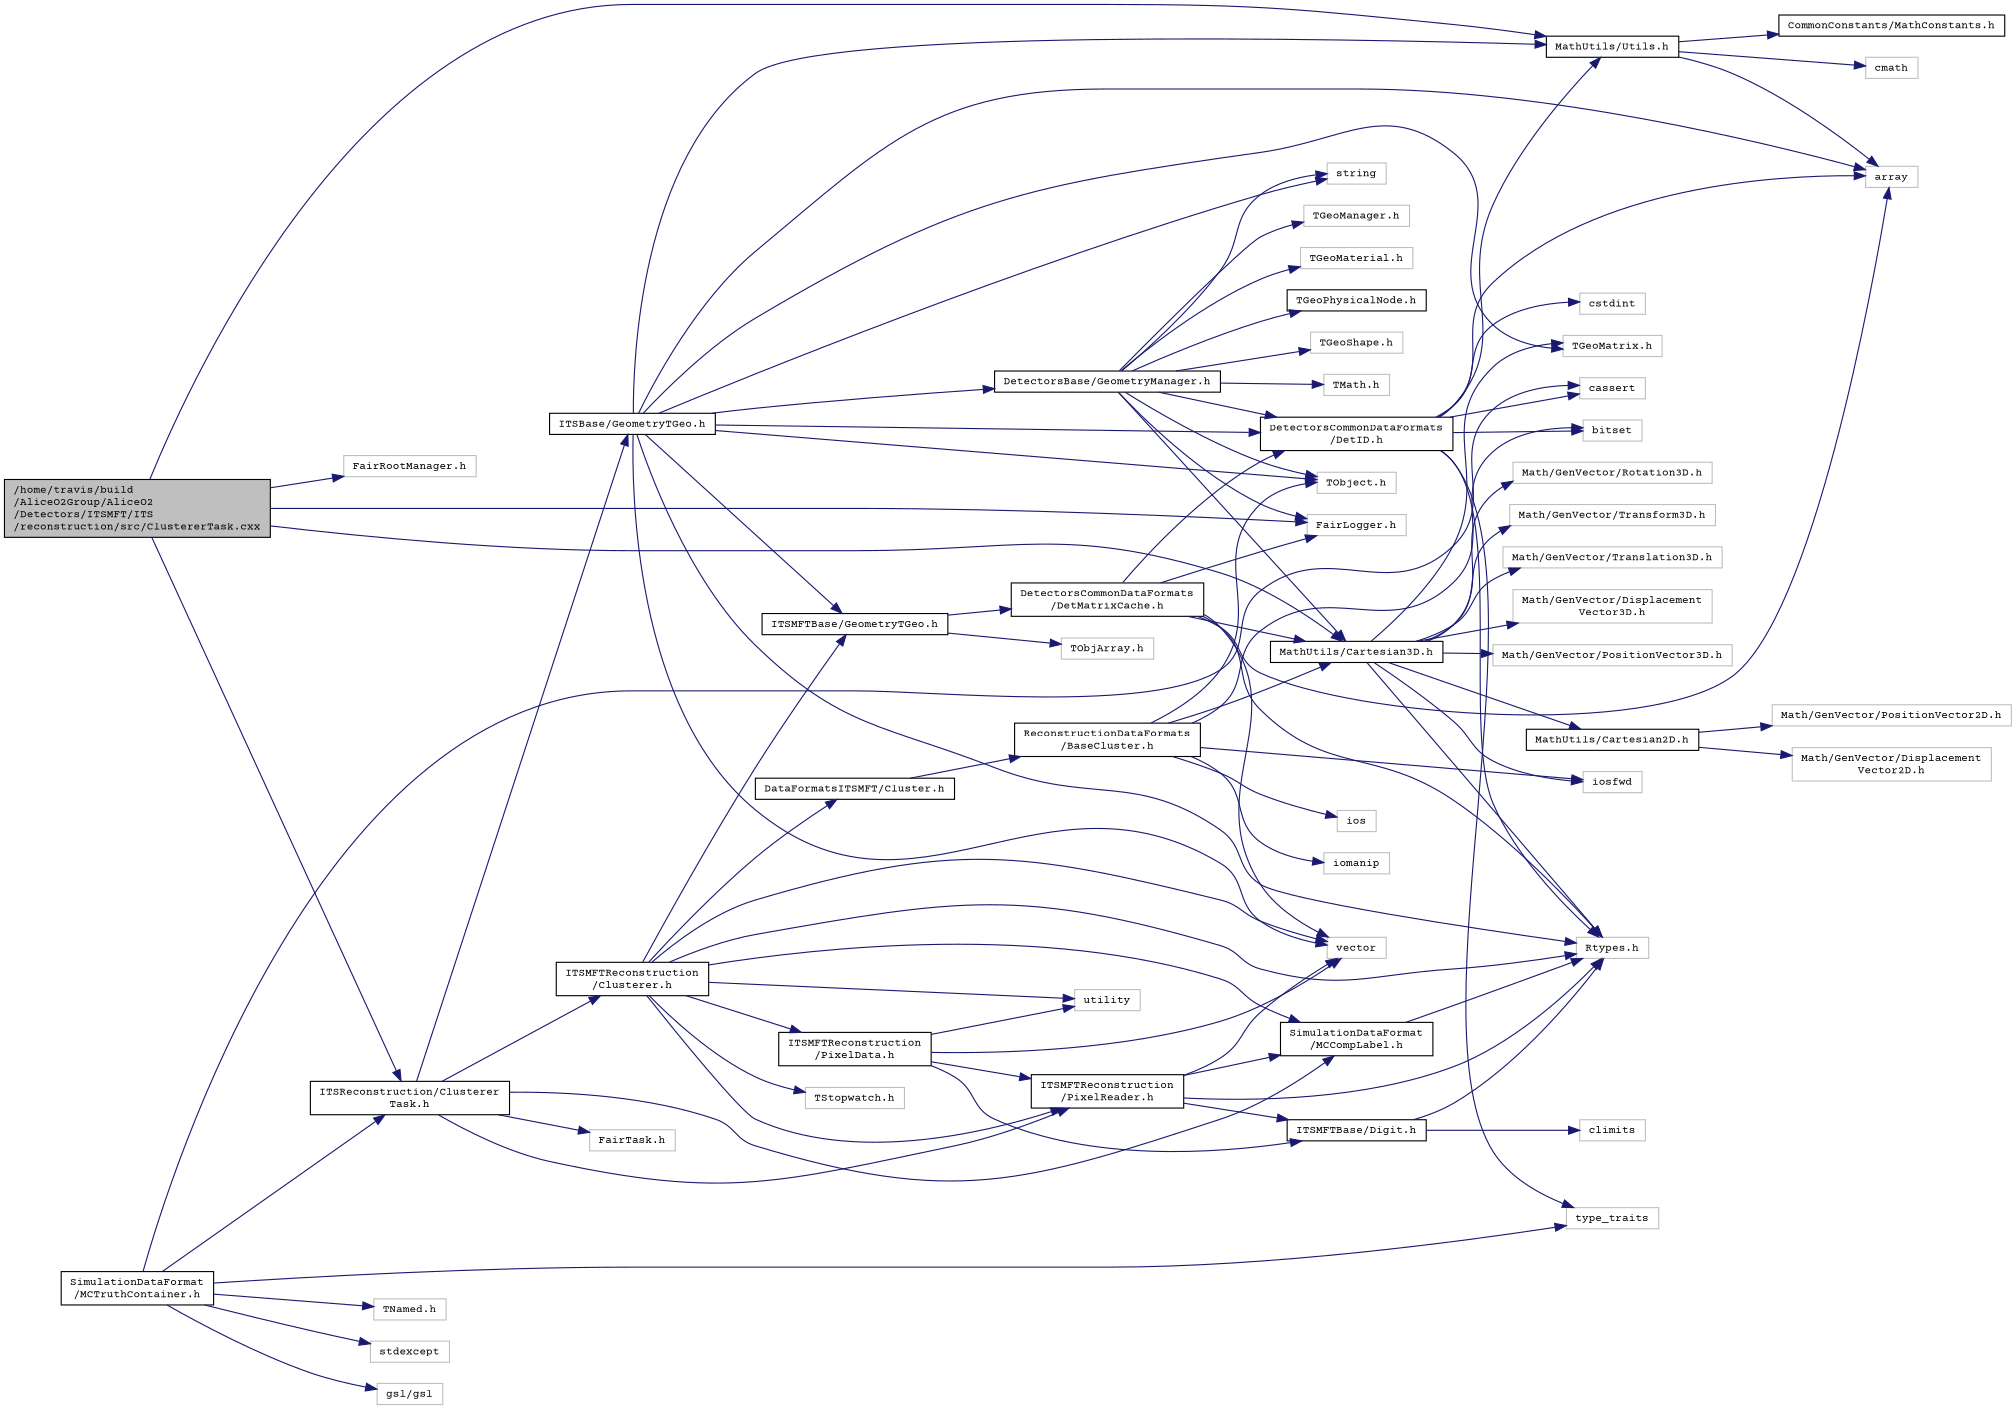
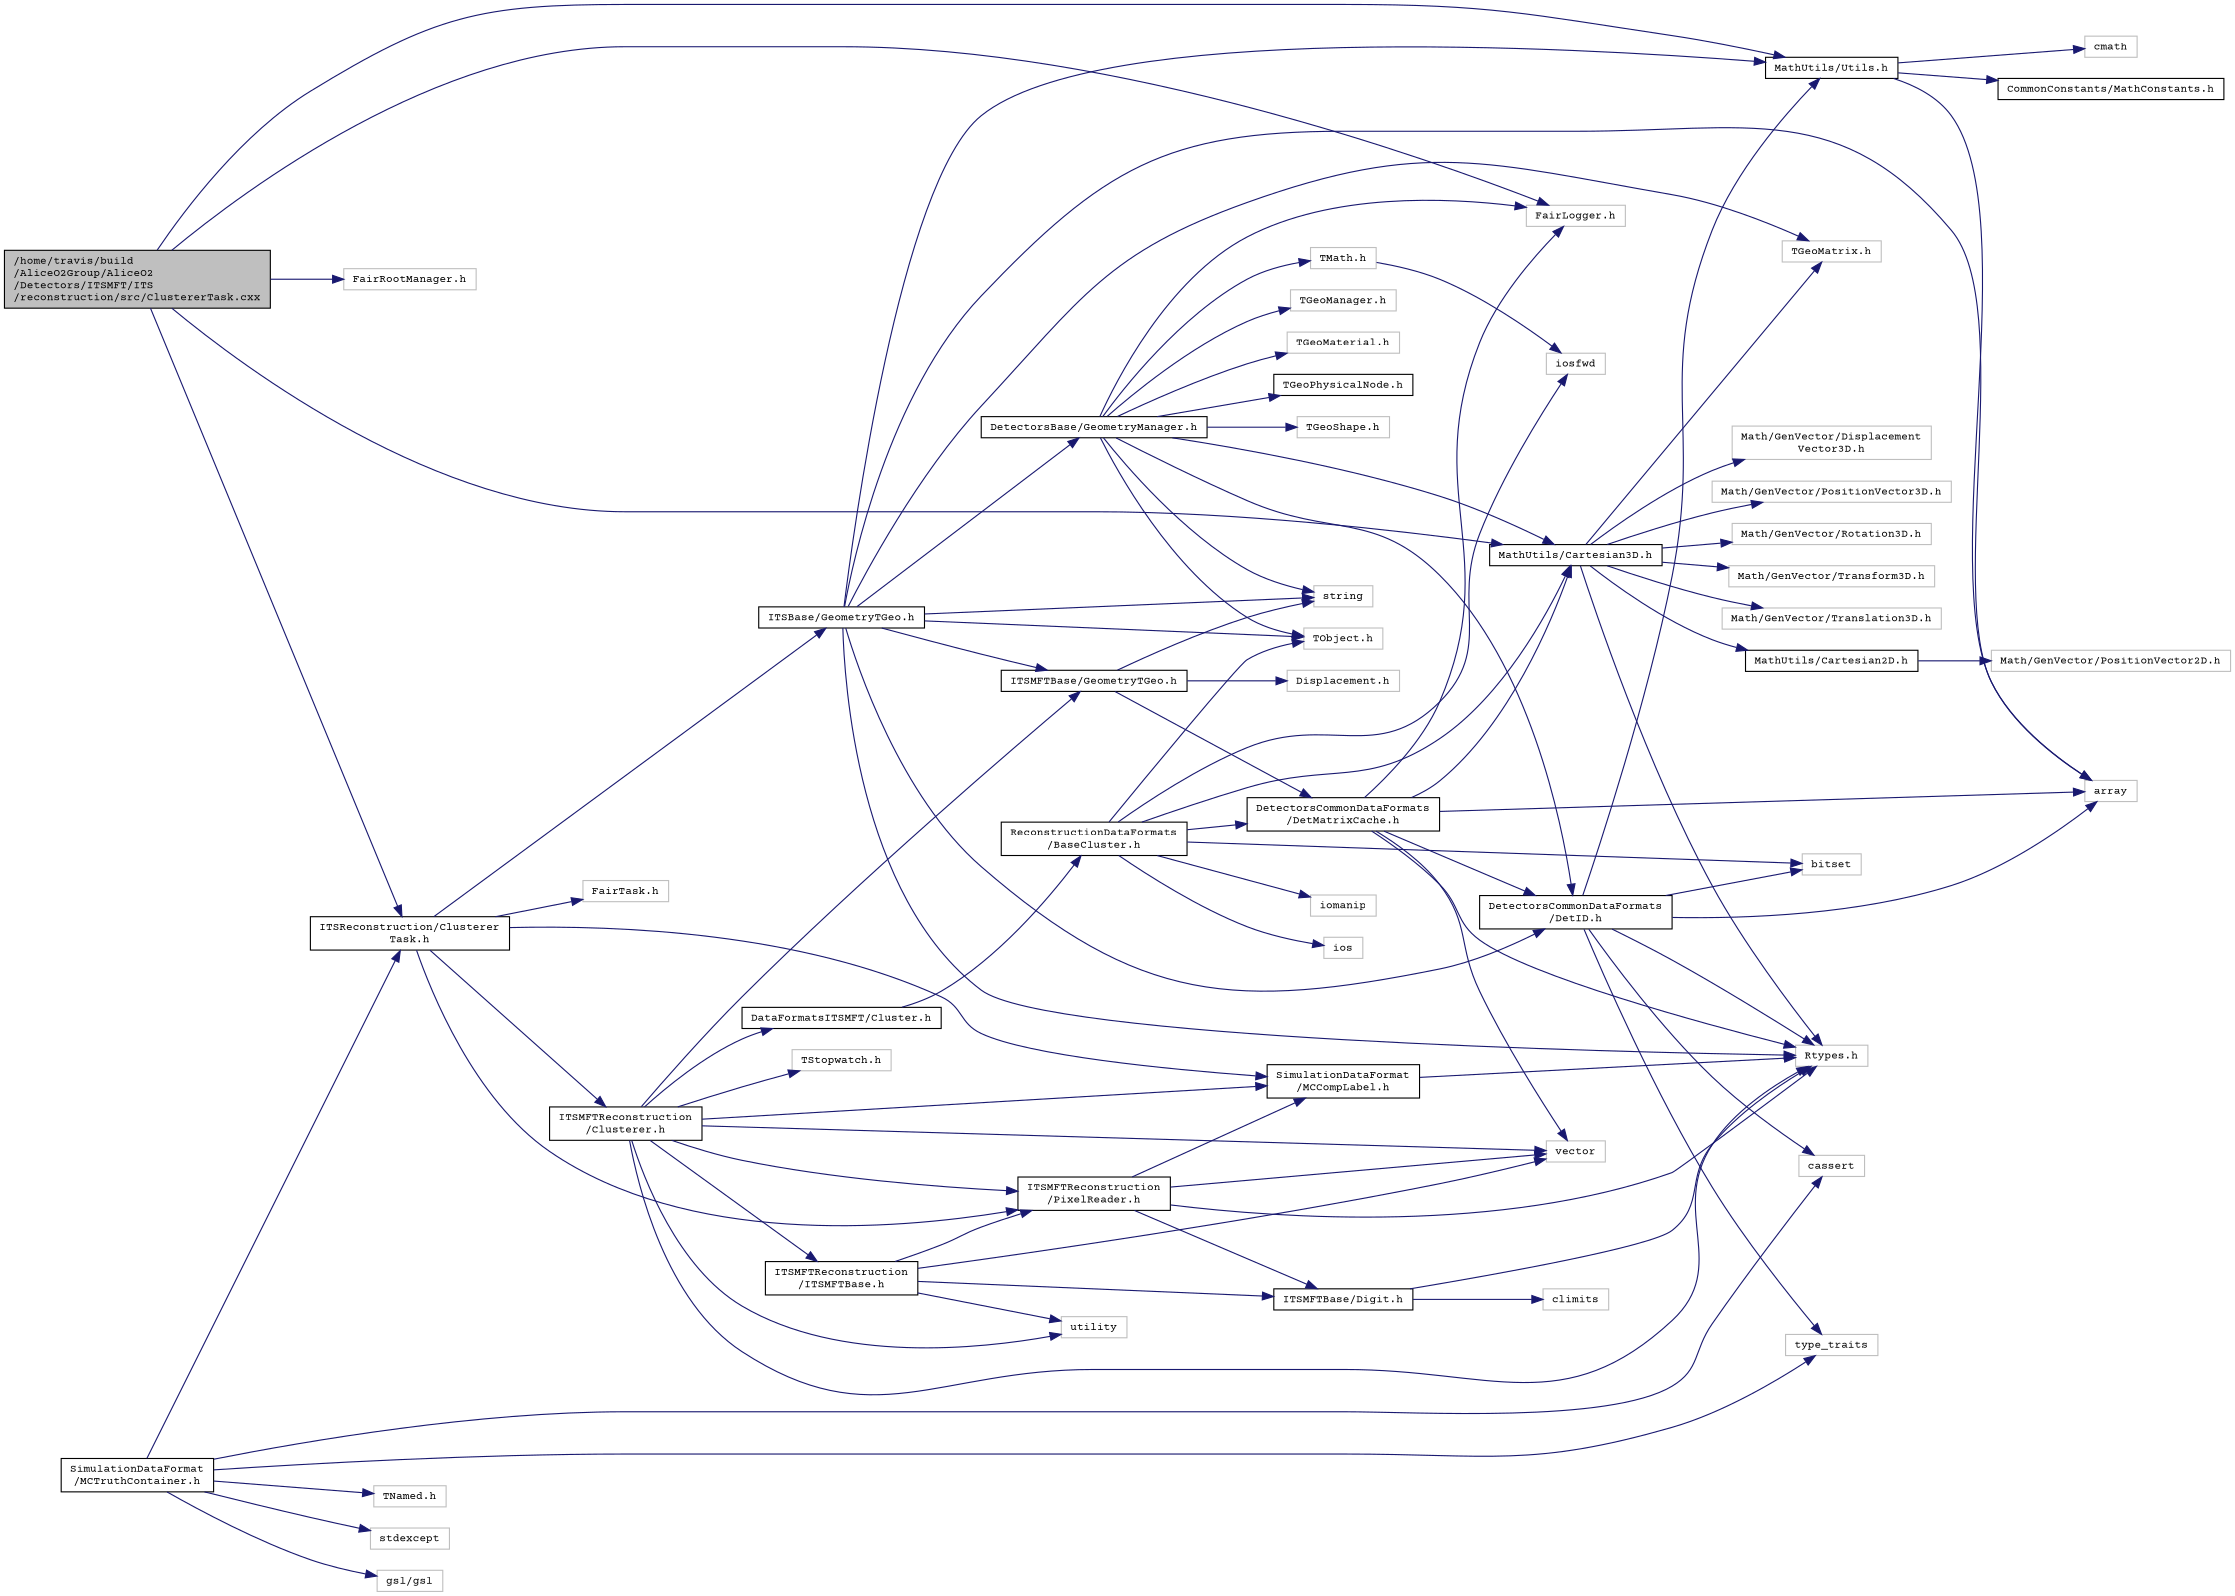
  digraph {
    fontname="Courier Prime"
    rankdir=LR
    node [color=grey75 fontname="Courier Prime" fontsize=10 shape=record]
    edge [color=midnightblue fontname="Courier Prime" fontsize=10 labelfontname=Helvetica labelfontsize=10 style=solid]
    n1 [color=black fillcolor=grey75 fontcolor=black height=0.2 label="/home/travis/build\l/AliceO2Group/AliceO2\l/Detectors/ITSMFT/ITS\l/reconstruction/src/ClustererTask.cxx" style=filled width=0.4]
    n2 [color=black height=0.2 label="ITSReconstruction/Clusterer\lTask.h" width=0.4]
    n3 [color=black height=0.2 label="MathUtils/Utils.h" width=0.4]
    n4 [height=0.2 label="FairLogger.h" width=0.4]
    n5 [color=black height=0.2 label="MathUtils/Cartesian3D.h" width=0.4]
    n6 [height=0.2 label="FairRootManager.h" width=0.4]
    n7 [height=0.2 label="FairTask.h" width=0.4]
    n8 [color=black height=0.2 label="ITSBase/GeometryTGeo.h" width=0.4]
    n9 [color=black height=0.2 label="ITSMFTReconstruction\l/PixelReader.h" width=0.4]
    n10 [color=black height=0.2 label="SimulationDataFormat\l/MCCompLabel.h" width=0.4]
    n11 [color=black height=0.2 label="ITSMFTReconstruction\l/Clusterer.h" width=0.4]
    n12 [height=0.2 label=array width=0.4]
    n13 [height=0.2 label=cmath width=0.4]
    n14 [color=black height=0.2 label="CommonConstants/MathConstants.h" width=0.4]
    n15 [height=0.2 label="TGeoMatrix.h" width=0.4]
    n16 [height=0.2 label="Rtypes.h" width=0.4]
    n17 [height=0.2 label="Math/GenVector/Displacement\lVector3D.h" width=0.4]
    n18 [height=0.2 label="Math/GenVector/PositionVector3D.h" width=0.4]
    n19 [height=0.2 label="Math/GenVector/Rotation3D.h" width=0.4]
    n20 [height=0.2 label="Math/GenVector/Transform3D.h" width=0.4]
    n21 [height=0.2 label="Math/GenVector/Translation3D.h" width=0.4]
    n22 [height=0.2 label=iosfwd width=0.4]
    n23 [color=black height=0.2 label="MathUtils/Cartesian2D.h" width=0.4]
    n24 [height=0.2 label="TObject.h" width=0.4]
    n25 [height=0.2 label=string width=0.4]
    n26 [height=0.2 label=vector width=0.4]
    n27 [color=black height=0.2 label="DetectorsBase/GeometryManager.h" width=0.4]
    n28 [color=black height=0.2 label="DetectorsCommonDataFormats\l/DetID.h" width=0.4]
    n29 [color=black height=0.2 label="ITSMFTBase/GeometryTGeo.h" width=0.4]
    n30 [color=black height=0.2 label="ITSMFTBase/Digit.h" width=0.4]
-   n31 [color=black height=0.2 label="ITSMFTReconstruction\l/PixelData.h" width=0.4]
+   n31 [color=black height=0.2 label="ITSMFTReconstruction\l/ITSMFTBase.h" width=0.4]
    n32 [height=0.2 label=utility width=0.4]
    n33 [color=black height=0.2 label="DataFormatsITSMFT/Cluster.h" width=0.4]
    n34 [height=0.2 label="TStopwatch.h" width=0.4]
    n35 [color=black height=0.2 label="SimulationDataFormat\l/MCTruthContainer.h" width=0.4]
    n36 [height=0.2 label=cassert width=0.4]
    n37 [height=0.2 label=type_traits width=0.4]
    n38 [height=0.2 label="TNamed.h" width=0.4]
    n39 [height=0.2 label=stdexcept width=0.4]
    n40 [height=0.2 label="gsl/gsl" width=0.4]
    n41 [height=0.2 label="TGeoManager.h" width=0.4]
    n42 [height=0.2 label="TGeoMaterial.h" width=0.4]
    n43 [color=black height=0.2 label="TGeoPhysicalNode.h" width=0.4]
    n44 [height=0.2 label="TGeoShape.h" width=0.4]
    n45 [height=0.2 label="TMath.h" width=0.4]
    n46 [height=0.2 label=bitset width=0.4]
-   n47 [height=0.2 label=cstdint width=0.4]
-   n48 [height=0.2 label="TObjArray.h" width=0.4]
+   n48 [height=0.2 label="Displacement.h" width=0.4]
    n49 [color=black height=0.2 label="DetectorsCommonDataFormats\l/DetMatrixCache.h" width=0.4]
-   n50 [height=0.2 label="Math/GenVector/Displacement\lVector2D.h" width=0.4]
    n51 [height=0.2 label="Math/GenVector/PositionVector2D.h" width=0.4]
    n52 [height=0.2 label=climits width=0.4]
    n53 [color=black height=0.2 label="ReconstructionDataFormats\l/BaseCluster.h" width=0.4]
    n54 [height=0.2 label=iomanip width=0.4]
    n55 [height=0.2 label=ios width=0.4]
    n1 -> n2
    n1 -> n3
    n1 -> n4
    n1 -> n5
    n1 -> n6
    n2 -> n7
    n2 -> n8
    n2 -> n9
    n2 -> n10
    n2 -> n11
    n3 -> n12
    n3 -> n13
    n3 -> n14
    n5 -> n15
    n5 -> n16
    n5 -> n17
    n5 -> n18
    n5 -> n19
    n5 -> n20
    n5 -> n21
-   n5 -> n22
+   n45 -> n22
    n5 -> n23
    n8 -> n3
    n8 -> n12
    n8 -> n15
    n8 -> n16
    n8 -> n24
    n8 -> n25
-   n8 -> n26
    n8 -> n27
    n8 -> n28
    n8 -> n29
    n9 -> n10
    n9 -> n16
    n9 -> n26
    n9 -> n30
    n10 -> n16
    n11 -> n9
    n11 -> n10
    n11 -> n16
    n11 -> n26
    n11 -> n29
    n11 -> n31
    n11 -> n32
    n11 -> n33
    n11 -> n34
-   n23 -> n50
    n23 -> n51
    n27 -> n4
    n27 -> n5
    n27 -> n24
    n27 -> n25
    n27 -> n28
    n27 -> n41
    n27 -> n42
    n27 -> n43
    n27 -> n44
    n27 -> n45
    n28 -> n3
    n28 -> n12
    n28 -> n16
    n28 -> n36
    n28 -> n37
    n28 -> n46
-   n28 -> n47
+   n29 -> n25
    n29 -> n48
    n29 -> n49
    n30 -> n16
    n30 -> n52
    n31 -> n9
    n31 -> n26
    n31 -> n30
    n31 -> n32
    n33 -> n53
    n35 -> n2
    n35 -> n36
    n35 -> n37
    n35 -> n38
    n35 -> n39
    n35 -> n40
    n49 -> n4
    n49 -> n5
    n49 -> n12
    n49 -> n16
    n49 -> n26
    n49 -> n28
    n53 -> n5
    n53 -> n22
    n53 -> n24
    n53 -> n46
+   n53 -> n49
    n53 -> n54
    n53 -> n55
  }
